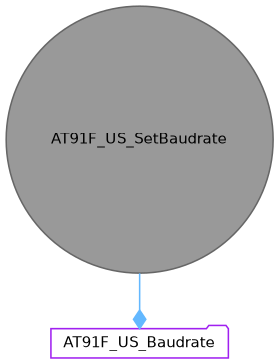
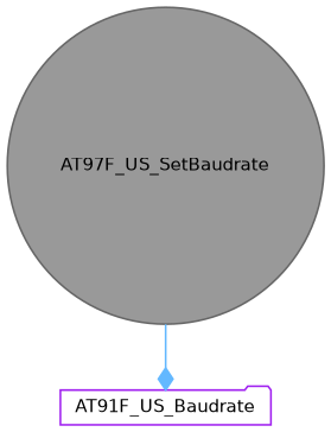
  digraph {
    rankdir=TB
    node [fontname=Helvetica fontsize=10 style=filled]
-   n1 [color=gray40 fillcolor=grey60 fontcolor=black height=0.2 label=AT91F_US_SetBaudrate shape=circle width=0.4]
+   n1 [color=gray40 fillcolor=grey60 fontcolor=black height=0.2 label=AT97F_US_SetBaudrate shape=circle width=0.4]
    n2 [color=purple fillcolor=white height=0.2 label=AT91F_US_Baudrate shape=folder width=0.4]
    n1 -> n2 [color=steelblue1 fontname=Helvetica fontsize=10 labelfontname=Helvetica labelfontsize=10 style=solid arrowhead=diamond]
  }
